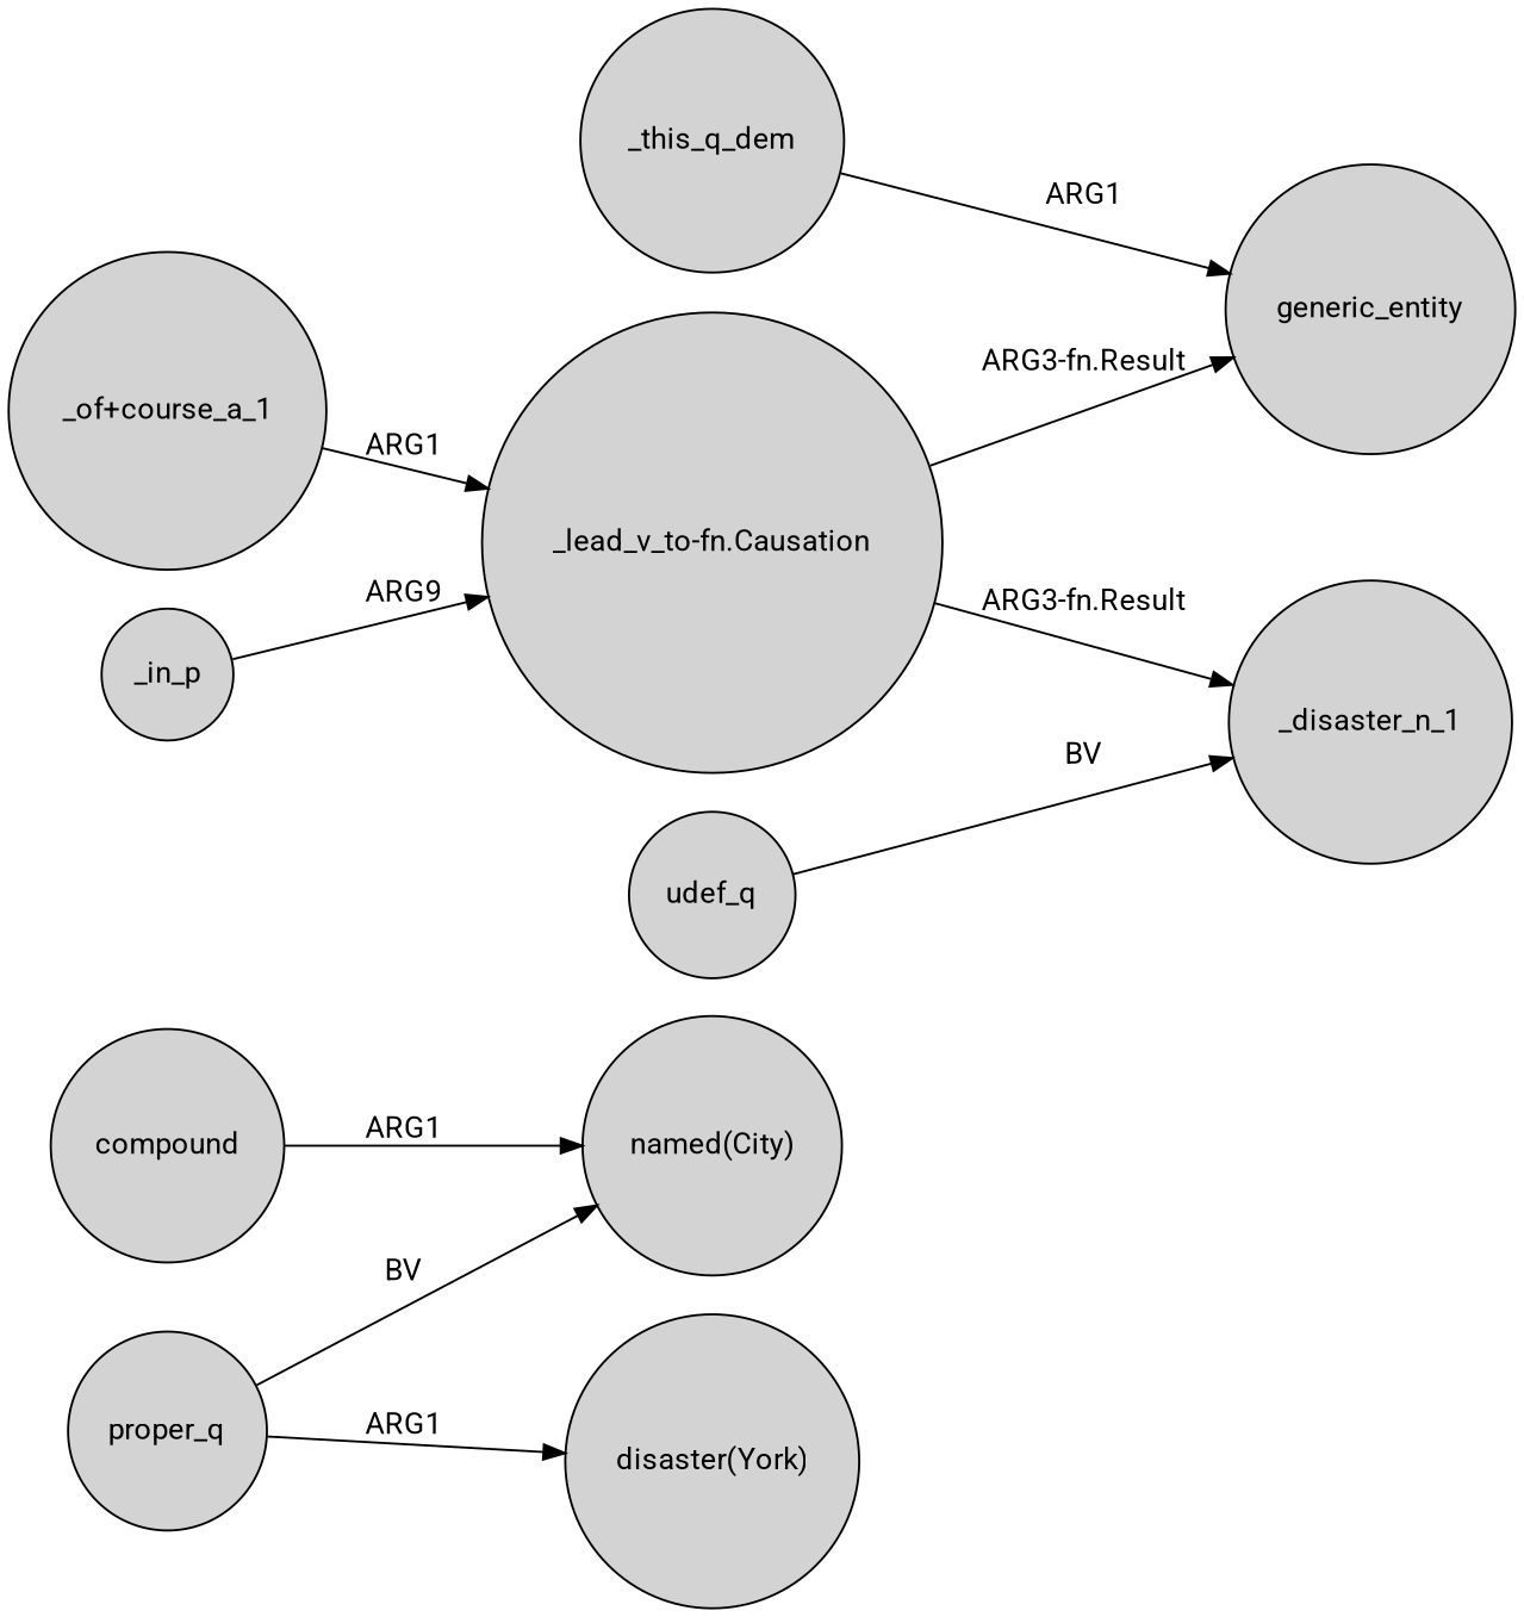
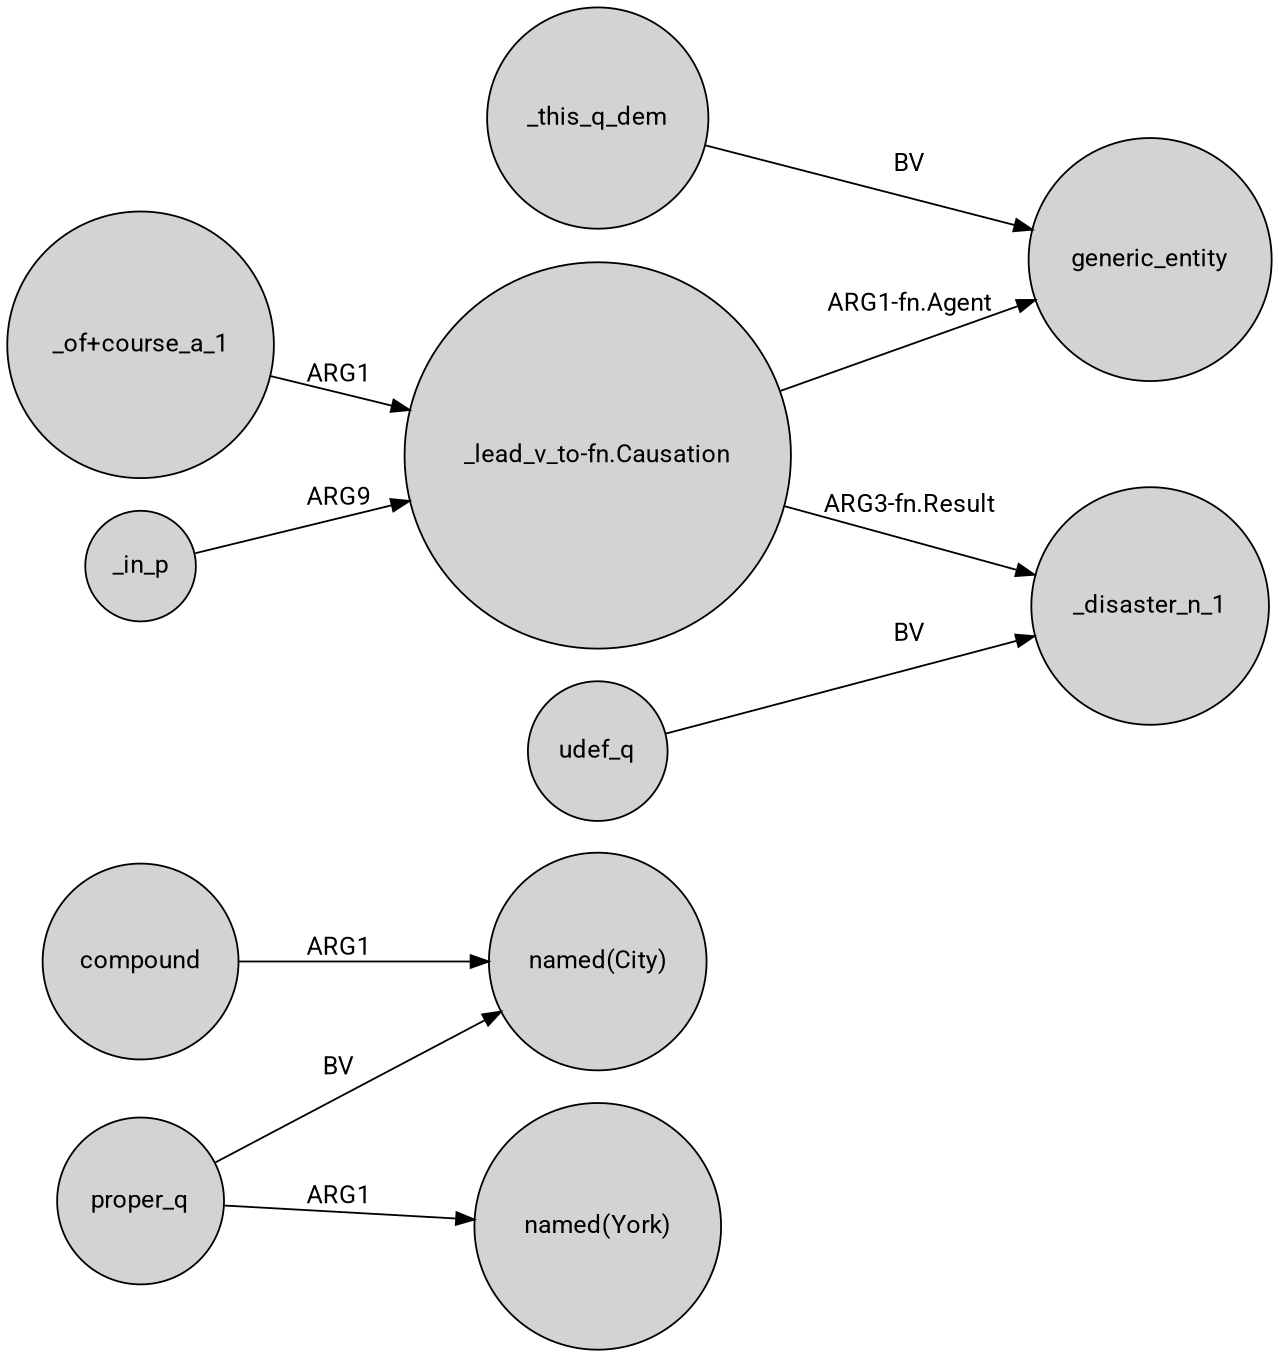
  digraph {
    fontname=Roboto
    rankdir=LR
    node [fontname=Roboto shape=circle style=filled]
    edge [fontname=Roboto]
    compound
    "named(City)"
    _this_q_dem
    generic_entity
    "_of+course_a_1"
    "_lead_v_to-fn.Causation"
    _disaster_n_1
    udef_q
    _in_p
    proper_q
-   "named(York)" [label="disaster(York)"]
+   "named(York)"
    compound -> "named(City)" [label=ARG1]
-   _this_q_dem -> generic_entity [label=ARG1]
+   _this_q_dem -> generic_entity [label=BV]
    "_of+course_a_1" -> "_lead_v_to-fn.Causation" [label=ARG1]
-   "_lead_v_to-fn.Causation" -> generic_entity [label="ARG3-fn.Result"]
+   "_lead_v_to-fn.Causation" -> generic_entity [label="ARG1-fn.Agent"]
    "_lead_v_to-fn.Causation" -> _disaster_n_1 [label="ARG3-fn.Result"]
    udef_q -> _disaster_n_1 [label=BV]
    _in_p -> "_lead_v_to-fn.Causation" [label=ARG9]
    proper_q -> "named(City)" [label=BV]
    proper_q -> "named(York)" [label=ARG1]
  }
